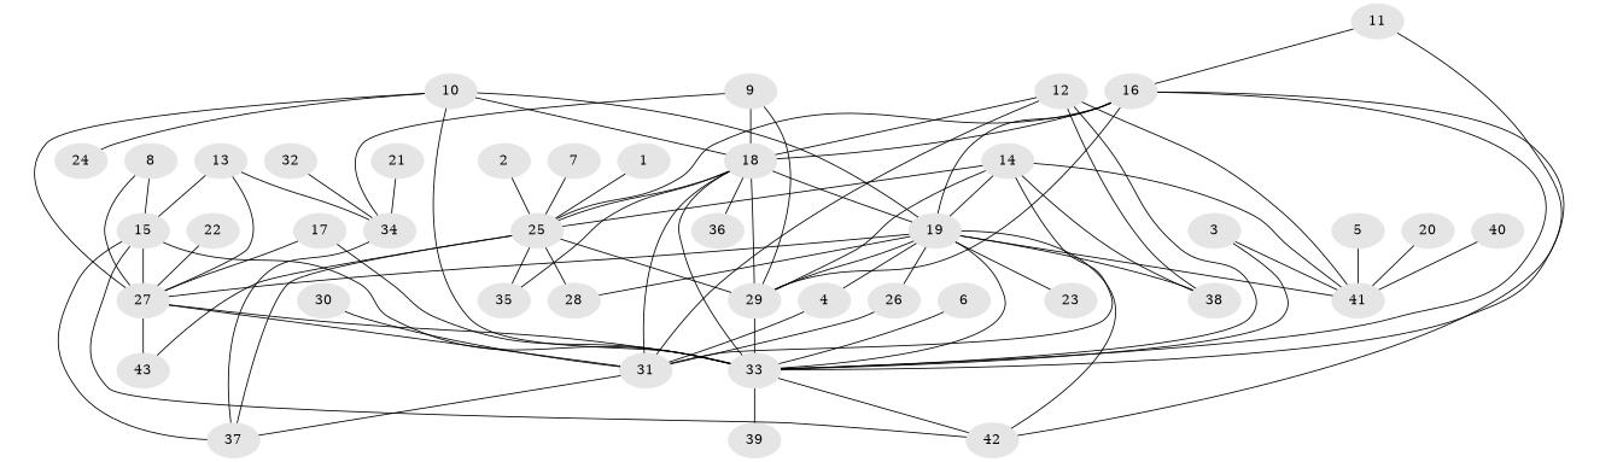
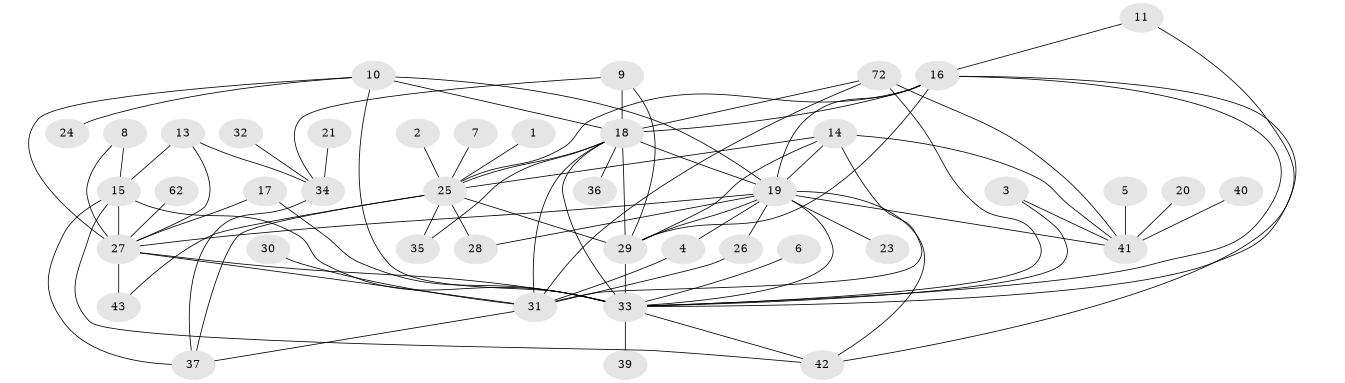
  graph {
    node [color=gray90 style=filled]
    edge [weight=1.0]
    1
    25
    29
    37
    35
    28
    43
    2
    3
    33
    41
    42
    39
    4
    31
    5
    6
    7
    8
    15
    27
    9
    18
    34
    19
    36
    10
    24
-   38
    23
    26
    11
    16
-   12
+   12 [label=72]
    13
    14
    17
    20
    21
-   22
+   22 [label=62]
    30
    32
    40
    1 -- 25
    25 -- 29 [weight=2.0]
    25 -- 37
    25 -- 35
    25 -- 28
    25 -- 43
    29 -- 33
    2 -- 25
    3 -- 33
    3 -- 41
    33 -- 42
    33 -- 39
    4 -- 31
    31 -- 37
    5 -- 41
    6 -- 33
    7 -- 25
    8 -- 15
    8 -- 27
    15 -- 37
    15 -- 33 [weight=2.0]
    15 -- 42
    15 -- 27 [weight=3.0]
    27 -- 43
    27 -- 33
    27 -- 31
    9 -- 29
    9 -- 18
    9 -- 34
    18 -- 25 [weight=2.0]
    18 -- 29 [weight=2.0]
    18 -- 35
    18 -- 33
    18 -- 31
    18 -- 19
    18 -- 36
    34 -- 37
    19 -- 29
    19 -- 28
    19 -- 33
    19 -- 41
    19 -- 42
    19 -- 4 [weight=2.0]
    19 -- 27
-   19 -- 38
    19 -- 23
    19 -- 26
    10 -- 33 [weight=2.0]
    10 -- 27
    10 -- 18
    10 -- 19
    10 -- 24
    26 -- 31
    11 -- 33
    11 -- 16
    16 -- 25
    16 -- 29
    16 -- 33
    16 -- 42
    16 -- 18
    16 -- 19
    12 -- 33
    12 -- 41
    12 -- 31
    12 -- 18
-   12 -- 38
    13 -- 15
    13 -- 27
    13 -- 34
    14 -- 25
    14 -- 29
    14 -- 41
    14 -- 31
    14 -- 19
-   14 -- 38
    17 -- 33
    17 -- 27
    20 -- 41
    21 -- 34
    22 -- 27
    30 -- 31
    32 -- 34
    40 -- 41
  }
